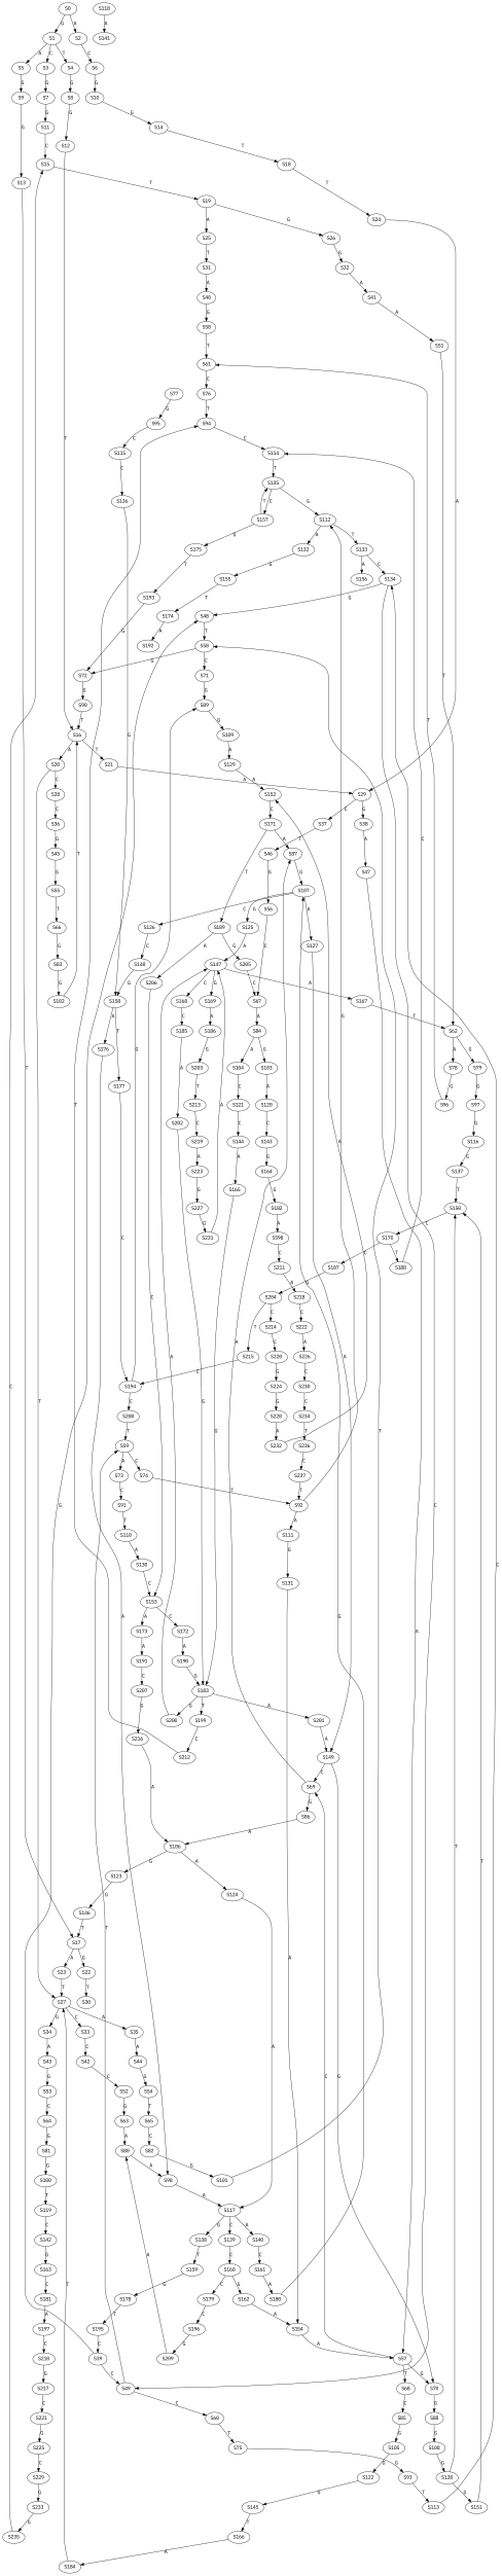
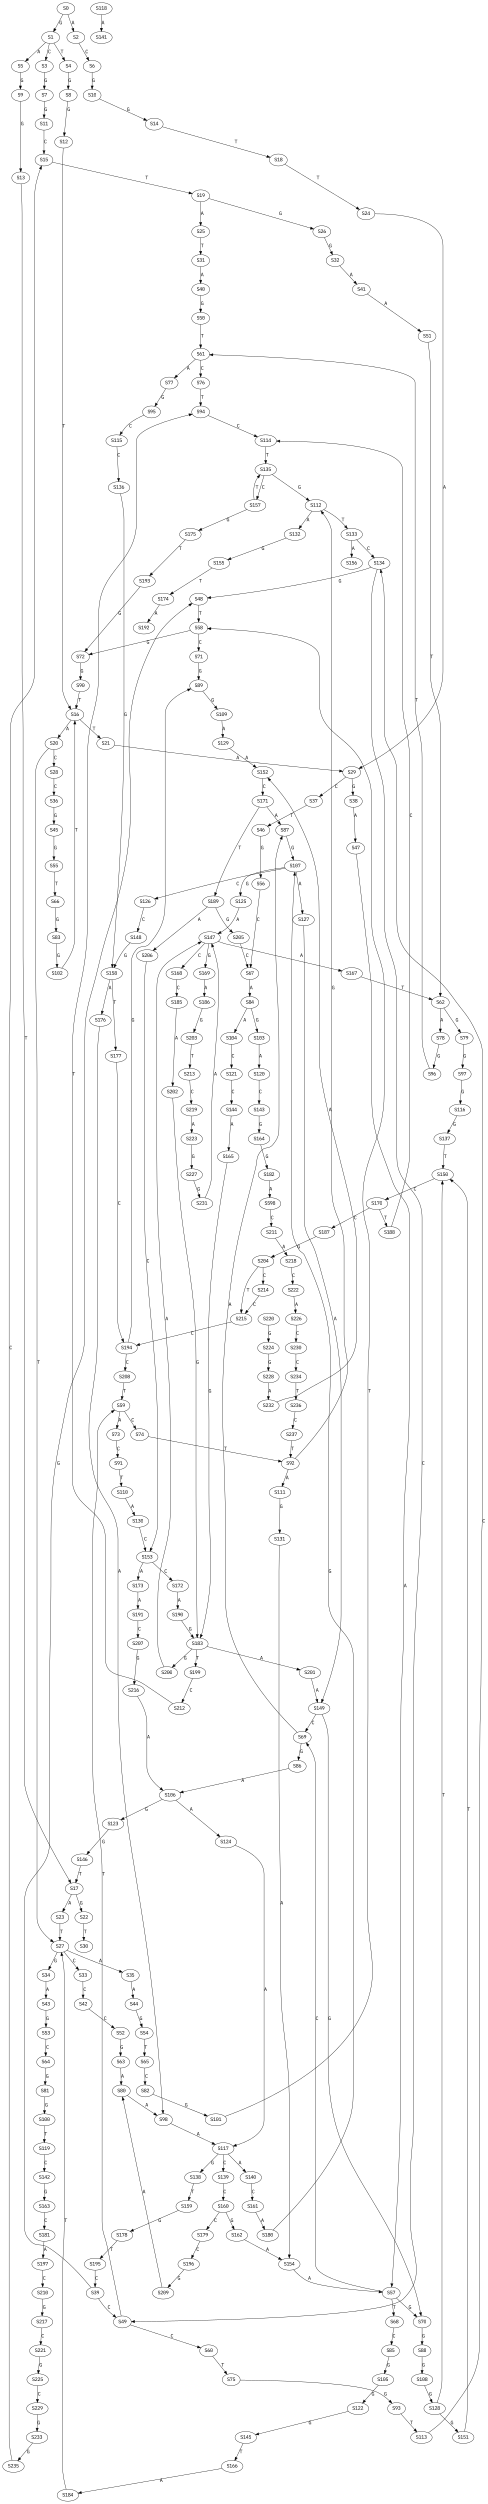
  strict digraph {
    fontname="IBM Plex Mono"
    node [fontname="IBM Plex Mono"]
    edge [fontname="IBM Plex Mono"]
    S0
    S1
    S2
    S3
    S4
    S5
    S6
    S7
    S8
    S9
    S10
    S11
    S12
    S13
    S14
    S15
    S16
    S17
    S18
    S19
    S20
    S21
    S22
    S23
    S24
    S25
    S26
    S27
    S28
    S29
    S30
    S31
    S32
    S33
    S34
    S35
    S36
    S37
    S38
    S40
    S41
    S42
    S43
    S44
    S45
    S46
    S47
    S39
    S48
    S49
    S50
    S51
    S52
    S53
    S54
    S55
    S56
    S57
    S58
    S59
    S60
    S61
    S62
    S63
    S64
    S65
    S66
    S67
    S68
    S69
    S70
    S71
    S72
    S73
    S74
    S75
    S76
    S77
    S78
    S79
    S80
    S81
    S82
    S83
    S84
    S85
    S86
    S87
    S88
    S89
    S90
    S91
    S92
    S93
    S94
    S95
    S96
    S97
    S98
    S100
    S101
    S102
    S103
    S104
    S105
    S106
    S107
    S108
    S109
    S110
    S111
    S112
    S113
    S114
    S115
    S116
    S117
    S119
    S120
    S121
    S122
    S123
    S124
    S125
    S126
    S127
    S128
    S129
    S130
    S131
    S132
    S133
    S134
    S135
    S136
    S137
    S138
    S139
    S140
    S118
    S141
    S142
    S143
    S144
    S145
    S146
    S147
    S148
    S149
    S150
    S151
    S152
    S153
    S154
    S155
    S156
    S157
    S158
    S159
    S160
    S161
    S163
    S164
    S165
    S166
    S167
    S168
    S169
    S170
    S171
    S172
    S173
    S174
    S175
    S176
    S177
    S178
    S162
    S179
    S180
    S181
    S182
    S183
    S184
    S185
    S186
    S187
    S188
    S189
    S190
    S191
    S192
    S193
    S194
    S195
    S196
    S197
    n198 [label=S598]
    S199
    S200
    S201
    S202
    S203
    S204
    S205
    S206
    S207
    S208
    S209
    S210
    S211
    S212
    S213
    S214
    S215
    S216
    S217
    S218
    S219
    S220
    S221
    S222
    S223
    S224
    S225
    S226
    S227
    S228
    S229
    S230
    S231
    S232
    S233
    S234
    S235
    S236
    S237
    S0 -> S1 [label=G]
    S0 -> S2 [label=A]
    S1 -> S3 [label=C]
    S1 -> S4 [label=T]
    S1 -> S5 [label=A]
    S2 -> S6 [label=C]
    S3 -> S7 [label=G]
    S4 -> S8 [label=G]
    S5 -> S9 [label=G]
    S6 -> S10 [label=G]
    S7 -> S11 [label=G]
    S8 -> S12 [label=G]
    S9 -> S13 [label=G]
    S10 -> S14 [label=G]
    S11 -> S15 [label=C]
    S12 -> S16 [label=T]
    S13 -> S17 [label=T]
    S14 -> S18 [label=T]
    S15 -> S19 [label=T]
    S16 -> S20 [label=A]
    S16 -> S21 [label=T]
    S17 -> S22 [label=G]
    S17 -> S23 [label=A]
    S18 -> S24 [label=T]
    S19 -> S25 [label=A]
    S19 -> S26 [label=G]
    S20 -> S27 [label=T]
    S20 -> S28 [label=C]
    S21 -> S29 [label=A]
    S22 -> S30 [label=T]
    S23 -> S27 [label=T]
    S24 -> S29 [label=A]
    S25 -> S31 [label=T]
    S26 -> S32 [label=G]
    S27 -> S33 [label=C]
    S27 -> S34 [label=G]
    S27 -> S35 [label=A]
    S28 -> S36 [label=C]
    S29 -> S37 [label=C]
    S29 -> S38 [label=G]
    S31 -> S40 [label=A]
    S32 -> S41 [label=A]
    S33 -> S42 [label=C]
    S34 -> S43 [label=A]
    S35 -> S44 [label=A]
    S36 -> S45 [label=G]
    S37 -> S46 [label=T]
    S38 -> S47 [label=A]
    S40 -> S50 [label=G]
    S41 -> S51 [label=A]
    S42 -> S52 [label=C]
    S43 -> S53 [label=G]
    S44 -> S54 [label=G]
    S45 -> S55 [label=G]
    S46 -> S56 [label=G]
    S47 -> S57 [label=A]
    S39 -> S48 [label=G]
    S39 -> S49 [label=C]
    S48 -> S58 [label=T]
    S49 -> S59 [label=T]
    S49 -> S60 [label=C]
    S50 -> S61 [label=T]
    S51 -> S62 [label=T]
    S52 -> S63 [label=G]
    S53 -> S64 [label=C]
    S54 -> S65 [label=T]
    S55 -> S66 [label=T]
    S56 -> S67 [label=C]
    S57 -> S68 [label=T]
    S57 -> S69 [label=C]
    S57 -> S70 [label=G]
    S58 -> S71 [label=C]
    S58 -> S72 [label=G]
    S59 -> S73 [label=A]
    S59 -> S74 [label=C]
    S60 -> S75 [label=T]
    S61 -> S76 [label=C]
+   S61 -> S77 [label=A]
    S62 -> S78 [label=A]
    S62 -> S79 [label=G]
    S63 -> S80 [label=A]
    S64 -> S81 [label=G]
    S65 -> S82 [label=C]
    S66 -> S83 [label=G]
    S67 -> S84 [label=A]
    S68 -> S85 [label=C]
    S69 -> S86 [label=G]
    S69 -> S87 [label=A]
    S70 -> S88 [label=G]
    S71 -> S89 [label=G]
    S72 -> S90 [label=G]
    S73 -> S91 [label=C]
    S74 -> S92 [label=T]
    S75 -> S93 [label=G]
    S76 -> S94 [label=T]
    S77 -> S95 [label=G]
    S78 -> S96 [label=G]
    S79 -> S97 [label=G]
    S80 -> S98 [label=A]
    S81 -> S100 [label=G]
    S82 -> S101 [label=G]
    S83 -> S102 [label=G]
    S84 -> S103 [label=G]
    S84 -> S104 [label=A]
    S85 -> S105 [label=G]
    S86 -> S106 [label=A]
    S87 -> S107 [label=G]
    S88 -> S108 [label=G]
    S89 -> S109 [label=G]
    S90 -> S16 [label=T]
    S91 -> S110 [label=T]
    S92 -> S111 [label=A]
    S92 -> S112 [label=G]
    S93 -> S113 [label=T]
    S94 -> S114 [label=C]
    S95 -> S115 [label=C]
    S96 -> S61 [label=T]
    S97 -> S116 [label=G]
    S98 -> S117 [label=A]
    S100 -> S119 [label=T]
    S101 -> S58 [label=T]
    S102 -> S16 [label=T]
    S103 -> S120 [label=A]
    S104 -> S121 [label=C]
    S105 -> S122 [label=G]
    S106 -> S123 [label=G]
    S106 -> S124 [label=A]
    S107 -> S125 [label=G]
    S107 -> S126 [label=C]
    S107 -> S127 [label=A]
    S108 -> S128 [label=G]
    S109 -> S129 [label=A]
    S110 -> S130 [label=A]
    S111 -> S131 [label=G]
    S112 -> S132 [label=A]
    S112 -> S133 [label=T]
    S113 -> S134 [label=C]
    S114 -> S135 [label=T]
    S115 -> S136 [label=C]
    S116 -> S137 [label=G]
    S117 -> S138 [label=G]
    S117 -> S139 [label=C]
    S117 -> S140 [label=A]
    S119 -> S142 [label=C]
    S120 -> S143 [label=C]
    S121 -> S144 [label=C]
    S122 -> S145 [label=G]
    S123 -> S146 [label=G]
    S124 -> S117 [label=A]
    S125 -> S147 [label=A]
    S126 -> S148 [label=C]
    S127 -> S149 [label=A]
    S128 -> S150 [label=T]
    S128 -> S151 [label=G]
    S129 -> S152 [label=A]
    S130 -> S153 [label=C]
    S131 -> S154 [label=A]
    S132 -> S155 [label=G]
    S133 -> S134 [label=C]
    S133 -> S156 [label=A]
    S134 -> S48 [label=G]
    S134 -> S49 [label=C]
    S135 -> S112 [label=G]
    S135 -> S157 [label=C]
    S136 -> S158 [label=G]
    S137 -> S150 [label=T]
    S138 -> S159 [label=T]
    S139 -> S160 [label=C]
    S140 -> S161 [label=C]
    S118 -> S141 [label=A]
    S142 -> S163 [label=G]
    S143 -> S164 [label=G]
    S144 -> S165 [label=A]
    S145 -> S166 [label=T]
    S146 -> S17 [label=T]
    S147 -> S167 [label=A]
    S147 -> S168 [label=C]
    S147 -> S169 [label=G]
    S148 -> S158 [label=G]
    S149 -> S69 [label=C]
    S149 -> S70 [label=G]
    S150 -> S170 [label=C]
    S151 -> S150 [label=T]
    S152 -> S171 [label=C]
    S153 -> S172 [label=C]
    S153 -> S173 [label=A]
    S154 -> S57 [label=A]
    S155 -> S174 [label=T]
    S157 -> S135 [label=T]
    S157 -> S175 [label=G]
    S158 -> S176 [label=A]
    S158 -> S177 [label=T]
    S159 -> S178 [label=G]
    S160 -> S162 [label=G]
    S160 -> S179 [label=C]
    S161 -> S180 [label=A]
    S163 -> S181 [label=C]
    S164 -> S182 [label=G]
    S165 -> S183 [label=G]
    S166 -> S184 [label=A]
    S167 -> S62 [label=T]
    S168 -> S185 [label=C]
    S169 -> S186 [label=A]
    S170 -> S187 [label=C]
    S170 -> S188 [label=T]
    S171 -> S87 [label=A]
    S171 -> S189 [label=T]
    S172 -> S190 [label=A]
    S173 -> S191 [label=A]
    S174 -> S192 [label=A]
    S175 -> S193 [label=T]
    S176 -> S98 [label=A]
    S177 -> S194 [label=C]
    S178 -> S195 [label=T]
    S162 -> S154 [label=A]
    S179 -> S196 [label=C]
    S180 -> S107 [label=G]
    S181 -> S197 [label=A]
    S182 -> n198 [label=A]
    S183 -> S199 [label=T]
    S183 -> S200 [label=G]
    S183 -> S201 [label=A]
    S184 -> S27 [label=T]
    S185 -> S202 [label=A]
    S186 -> S203 [label=G]
    S187 -> S204 [label=G]
    S188 -> S114 [label=C]
    S189 -> S205 [label=G]
    S189 -> S206 [label=A]
    S190 -> S183 [label=G]
    S191 -> S207 [label=C]
    S193 -> S72 [label=G]
    S194 -> S89 [label=G]
    S194 -> S208 [label=C]
    S195 -> S39 [label=C]
    S196 -> S209 [label=G]
    S197 -> S210 [label=C]
    n198 -> S211 [label=C]
    S199 -> S212 [label=C]
    S200 -> S147 [label=A]
    S201 -> S149 [label=A]
    S202 -> S183 [label=G]
    S203 -> S213 [label=T]
    S204 -> S214 [label=C]
    S204 -> S215 [label=T]
    S205 -> S67 [label=C]
    S206 -> S153 [label=C]
    S207 -> S216 [label=G]
    S208 -> S59 [label=T]
    S209 -> S80 [label=A]
    S210 -> S217 [label=G]
    S211 -> S218 [label=A]
    S212 -> S94 [label=T]
    S213 -> S219 [label=C]
-   S214 -> S220 [label=C]
+   S214 -> S215 [label=C]
    S215 -> S194 [label=C]
    S216 -> S106 [label=A]
    S217 -> S221 [label=C]
    S218 -> S222 [label=C]
    S219 -> S223 [label=A]
    S220 -> S224 [label=G]
    S221 -> S225 [label=G]
    S222 -> S226 [label=A]
    S223 -> S227 [label=G]
    S224 -> S228 [label=G]
    S225 -> S229 [label=C]
    S226 -> S230 [label=C]
    S227 -> S231 [label=G]
    S228 -> S232 [label=A]
    S229 -> S233 [label=G]
    S230 -> S234 [label=C]
    S231 -> S147 [label=A]
    S232 -> S152 [label=A]
    S233 -> S235 [label=G]
    S234 -> S236 [label=T]
    S235 -> S15 [label=C]
    S236 -> S237 [label=C]
    S237 -> S92 [label=T]
  }
